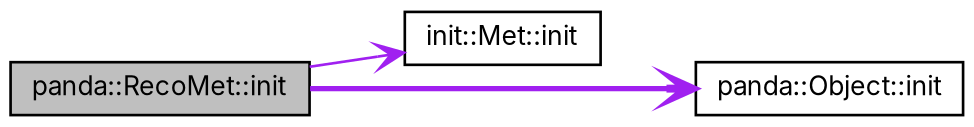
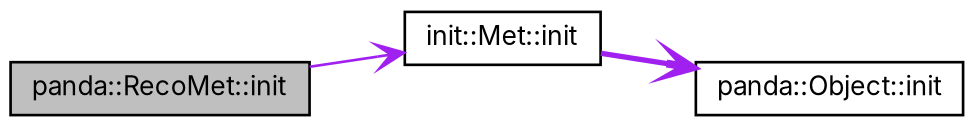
  digraph {
    fontname=Inter
    rankdir=LR
    node [color=black fillcolor=white fontname=Inter fontsize=10 shape=record style=filled]
    edge [arrowhead=vee color=purple fontname=Inter fontsize=10 labelfontname=Helvetica labelfontsize=10]
    n1 [fillcolor=grey75 fontcolor=black height=0.2 label="panda::RecoMet::init" width=0.4]
    n2 [height=0.2 label="init::Met::init" width=0.4]
    n3 [height=0.2 label="panda::Object::init" width=0.4]
    n1 -> n2 [style=solid]
-   n1 -> n3 [style=bold]
+   n2 -> n3 [style=bold]
  }
